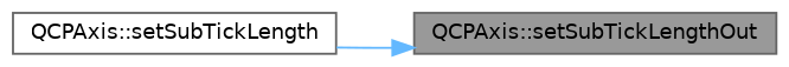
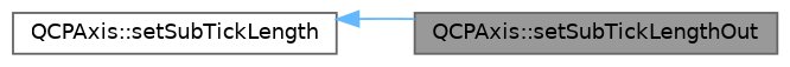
  digraph {
    rankdir=RL
    node [fontname=Helvetica fontsize=10 shape=box style=filled]
    n1 [color=gray40 fillcolor=grey60 fontcolor=black height=0.2 label="QCPAxis::setSubTickLengthOut" width=0.4]
    n2 [color=grey40 fillcolor=white height=0.2 label="QCPAxis::setSubTickLength" width=0.4]
-   n1 -> n2 [color=steelblue1 dir=back fontname=Helvetica fontsize=10 labelfontname=Helvetica labelfontsize=10 style=solid]
+   n2 -> n1 [color=steelblue1 dir=back fontname=Helvetica fontsize=10 labelfontname=Helvetica labelfontsize=10 style=solid]
  }
